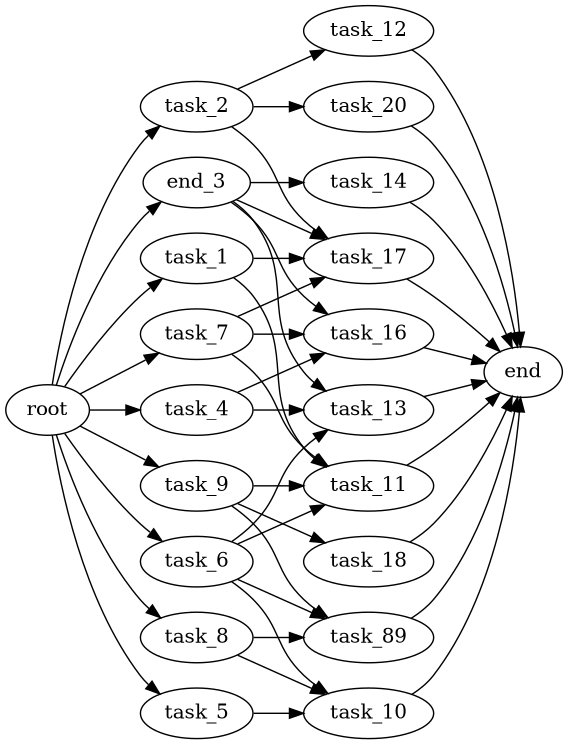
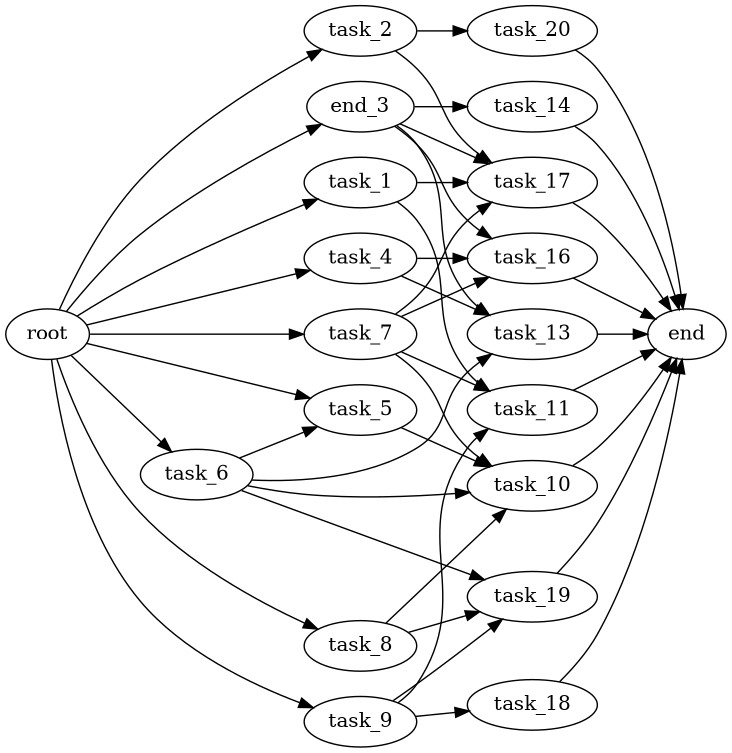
  digraph {
    rankdir=LR
    root
    task_1
    task_2
    n4 [label=end_3]
    task_4
    task_5
    task_6
    task_7
    task_8
    task_9
    task_11
    task_17
-   task_12
    task_20
    task_13
    task_14
    task_16
    task_10
-   task_19 [label=task_89]
+   task_19
    task_18
    end
    root -> task_1
    root -> task_2
    root -> n4
    root -> task_4
    root -> task_5
    root -> task_6
    root -> task_7
    root -> task_8
    root -> task_9
    task_1 -> task_11
    task_1 -> task_17
    task_2 -> task_17
-   task_2 -> task_12
    task_2 -> task_20
    n4 -> task_17
    n4 -> task_13
    n4 -> task_14
    n4 -> task_16
    task_4 -> task_13
    task_4 -> task_16
    task_5 -> task_10
-   task_6 -> task_11
+   task_6 -> task_5
    task_6 -> task_13
    task_6 -> task_10
    task_6 -> task_19
    task_7 -> task_11
    task_7 -> task_17
    task_7 -> task_16
+   task_7 -> task_10
    task_8 -> task_10
    task_8 -> task_19
    task_9 -> task_11
    task_9 -> task_19
    task_9 -> task_18
    task_11 -> end
    task_17 -> end
-   task_12 -> end
    task_20 -> end
    task_13 -> end
    task_14 -> end
    task_16 -> end
    task_10 -> end
    task_19 -> end
    task_18 -> end
  }
